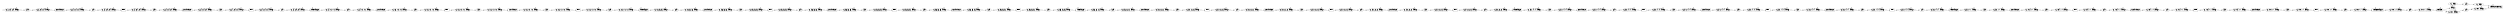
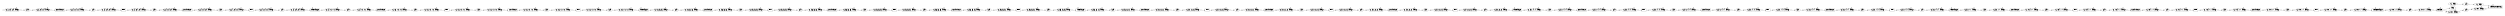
  digraph {
    rankdir=LR
    node [shape=oval]
    n1 [label=Split shape=hexagon]
    n2 [label="(16, 64, 112, 112), float32"]
    n3 [label=Convolution2D shape=box]
    n4 [label="(16, 256, 56, 56), float32"]
    n5 [label=ReLU shape=box]
    n6 [label="(16, 256, 56, 56), float32"]
    n7 [label=Convolution2D shape=box]
    n8 [label="(16, 1024, 7, 7), float32"]
    n9 [label=Split shape=hexagon]
    n10 [label="(16, 128, 112, 112), float32"]
    n11 [label=ReLU shape=box]
    n12 [label="(16, 128, 112, 112), float32"]
    n13 [label=Convolution2D shape=box]
    n14 [label="(16, 256, 56, 56), float32"]
    n15 [label=Split shape=hexagon]
    n16 [label=Split shape=hexagon]
    n17 [label="(16, 128, 112, 112), float32"]
    n18 [label=ReLU shape=box]
    n19 [label="(16, 512, 14, 14), float32"]
    n20 [label=MaxPooling2D shape=box]
    n21 [label="(16, 512, 7, 7), float32"]
    n22 [label=Convolution2D shape=box]
    n23 [label="(16, 512, 14, 14), float32"]
    n24 [label=Split shape=hexagon]
    n25 [label="(16, 512, 14, 14), float32"]
    n26 [label=Split shape=hexagon]
    n27 [label="(16, 512, 14, 14), float32"]
    n28 [label="(16, 512, 14, 14), float32"]
    n29 [label=Split shape=hexagon]
    n30 [label="(16, 512, 14, 14), float32"]
    n31 [label=Split shape=hexagon]
    n32 [label="(16, 256, 56, 56), float32"]
    n33 [label=ReLU shape=box]
    n34 [label="(16, 512, 14, 14), float32"]
    n35 [label=Split shape=hexagon]
    n36 [label="(16, 64, 224, 224), float32"]
    n37 [label=MaxPooling2D shape=box]
    n38 [label="(16, 256, 56, 56), float32"]
    n39 [label="(16, 128, 112, 112), float32"]
    n40 [label=Split shape=hexagon]
    n41 [label=ReLU shape=box]
    n42 [label="(16, 512, 14, 14), float32"]
    n43 [label=ReLU shape=box]
    n44 [label="(16, 64, 224, 224), float32"]
    n45 [label=Split shape=hexagon]
    n46 [label=Split shape=hexagon]
    n47 [label="(16, 512, 14, 14), float32"]
    n48 [label=Split shape=hexagon]
    n49 [label="(16, 512, 28, 28), float32"]
    n50 [label=MaxPooling2D shape=box]
    n51 [label=Split shape=hexagon]
    n52 [label=SoftmaxCrossEntropy shape=box]
-   n53 [label=float32]
+   n53 [label=int32]
    n54 [label="(16, 256, 56, 56), float32"]
    n55 [label=Split shape=hexagon]
    n56 [label="(16, 256, 56, 56), float32"]
    n57 [label=Split shape=hexagon]
    n58 [label="(16, 64, 224, 224), float32"]
    n59 [label=Split shape=hexagon]
    n60 [label="(16, 1000), float32"]
    n61 [label=Split shape=hexagon]
    n62 [label=Split shape=hexagon]
    n63 [label="(16, 128, 112, 112), float32"]
    n64 [label=Convolution2D shape=box]
    n65 [label=Split shape=hexagon]
    n66 [label="(16, 512, 28, 28), float32"]
    n67 [label=ReLU shape=box]
    n68 [label="(16, 128, 112, 112), float32"]
    n69 [label="(16, 512, 28, 28), float32"]
    n70 [label=Split shape=hexagon]
    n71 [label="(16, 512, 28, 28), float32"]
    n72 [label=Convolution2D shape=box]
    n73 [label=Split shape=hexagon]
    n74 [label="(16, 128, 112, 112), float32"]
    n75 [label=MaxPooling2D shape=box]
    n76 [label="(16, 256, 56, 56), float32"]
    n77 [label=MaxPooling2D shape=box]
    n78 [label="(16, 256, 28, 28), float32"]
    n79 [label=ReLU shape=box]
    n80 [label="(16, 256, 56, 56), float32"]
    n81 [label=Convolution2D shape=box]
    n82 [label="(16, 256, 56, 56), float32"]
    n83 [label=Split shape=hexagon]
    n84 [label="(16, 64, 224, 224), float32"]
    n85 [label=ReLU shape=box]
    n86 [label="(16, 512, 7, 7), float32"]
    n87 [label=Split shape=hexagon]
    n88 [label=Split shape=hexagon]
    n89 [label="(16, 3, 224, 224), float32"]
    n90 [label=Convolution2D shape=box]
    n91 [label="(16, 512, 14, 14), float32"]
    n92 [label=Split shape=hexagon]
    n93 [label="(16, 256, 28, 28), float32"]
    n94 [label=Split shape=hexagon]
    n95 [label="(16, 64, 224, 224), float32"]
    n96 [label="(16, 1024, 7, 7), float32"]
    n97 [label=Convolution2D shape=box]
    n98 [label="(16, 1000, 7, 7), float32"]
    n99 [label=ReLU shape=box]
    n100 [label="(16, 512, 14, 14), float32"]
    n101 [label="(16,), int32"]
    n102 [label=Split shape=hexagon]
    n103 [label="(16,), int32"]
    n104 [label=ReLU shape=box]
    n105 [label=Split shape=hexagon]
    n106 [label="(16, 512, 14, 14), float32"]
    n107 [label="(16, 128, 56, 56), float32"]
    n108 [label="(16, 64, 112, 112), float32"]
    n109 [label=Convolution2D shape=box]
    n110 [label="(16, 1024, 7, 7), float32"]
    n111 [label=Split shape=hexagon]
    n112 [label="(16, 128, 112, 112), float32"]
    n113 [label=Convolution2D shape=box]
    n114 [label="(16, 1024, 7, 7), float32"]
    n115 [label="(16, 512, 14, 14), float32"]
    n116 [label=Convolution2D shape=box]
    n117 [label="(16, 512, 28, 28), float32"]
    n118 [label=ReLU shape=box]
    n119 [label="(16, 512, 28, 28), float32"]
    n120 [label=ReLU shape=box]
    n121 [label="(16, 1024, 7, 7), float32"]
    n122 [label=Split shape=hexagon]
    n123 [label="(16, 512, 28, 28), float32"]
    n124 [label="(16, 1000, 7, 7), float32"]
    n125 [label=ReLU shape=box]
    n126 [label="(16, 1000, 7, 7), float32"]
    n127 [label=Split shape=hexagon]
    n128 [label=Split shape=hexagon]
    n129 [label="(16, 1024, 7, 7), float32"]
    n130 [label="(16, 128, 56, 56), float32"]
    n131 [label=Convolution2D shape=box]
    n132 [label=Split shape=hexagon]
    n133 [label="(16, 1000, 7, 7), float32"]
    n134 [label=AveragePooling2D shape=box]
    n135 [label="(16, 1000, 1, 1), float32"]
    n136 [label=Convolution2D shape=box]
    n137 [label="(16, 64, 224, 224), float32"]
    n138 [label="(16, 256, 56, 56), float32"]
    n139 [label="(16, 512, 28, 28), float32"]
    n140 [label=Split shape=hexagon]
    n141 [label="(16, 64, 224, 224), float32"]
    n142 [label=Split shape=hexagon]
    n143 [label="(16, 256, 56, 56), float32"]
    n144 [label="(16, 3, 224, 224), float32"]
    n145 [label=Split shape=hexagon]
    n146 [label=Convolution2D shape=box]
    n147 [label="(16, 512, 28, 28), float32"]
    n148 [label=Split shape=hexagon]
    n149 [label="(16, 64, 224, 224), float32"]
    n150 [label="(16, 1000, 1, 1), float32"]
    n151 [label=ReLU shape=box]
    n152 [label="(16, 512, 28, 28), float32"]
    n153 [label="(16, 1024, 7, 7), float32"]
    n154 [label=ReLU shape=box]
    n155 [label="(16, 1024, 7, 7), float32"]
    n156 [label="(16, 512, 28, 28), float32"]
    n157 [label=Split shape=hexagon]
    n158 [label="(16, 512, 28, 28), float32"]
    n159 [label=Convolution2D shape=box]
    n160 [label=Split shape=hexagon]
    n161 [label="(16, 512, 14, 14), float32"]
    n162 [label=Split shape=hexagon]
    n163 [label=Reshape shape=box]
    n164 [label="(16, 1000), float32"]
    n1 -> n2
    n2 -> n3
    n3 -> n39
    n4 -> n5
    n5 -> n6
    n6 -> n31
    n7 -> n8
    n8 -> n9
    n9 -> n114
    n10 -> n11
    n11 -> n12
    n12 -> n62
    n13 -> n14
    n14 -> n15
    n15 -> n38
    n16 -> n17
    n17 -> n18
    n18 -> n112
    n19 -> n20
    n20 -> n21
    n21 -> n61
    n22 -> n23
    n23 -> n24
    n24 -> n91
    n25 -> n26
    n26 -> n27
    n27 -> n33
    n28 -> n29
    n29 -> n30
    n30 -> n41
    n31 -> n32
    n32 -> n159
    n33 -> n34
    n34 -> n46
    n35 -> n36
    n36 -> n37
    n37 -> n108
    n38 -> n79
    n39 -> n40
    n40 -> n10
    n41 -> n42
    n42 -> n51
    n43 -> n44
    n44 -> n45
    n45 -> n141
    n46 -> n47
    n47 -> n22
    n48 -> n49
    n49 -> n50
    n50 -> n161
    n51 -> n19
    n54 -> n55
    n55 -> n56
    n56 -> n104
    n57 -> n58
    n58 -> n43
    n59 -> n60
    n60 -> n52
    n61 -> n86
    n62 -> n63
    n63 -> n64
    n64 -> n68
    n65 -> n66
    n66 -> n67
    n67 -> n156
    n68 -> n16
    n69 -> n70
    n70 -> n71
    n71 -> n151
    n72 -> n28
    n73 -> n74
    n74 -> n75
    n75 -> n107
    n76 -> n77
    n77 -> n78
    n78 -> n92
    n79 -> n80
    n80 -> n87
    n81 -> n82
    n82 -> n83
    n83 -> n4
    n84 -> n35
    n85 -> n84
    n86 -> n7
    n87 -> n76
    n88 -> n89
    n89 -> n90
    n90 -> n149
    n91 -> n99
    n92 -> n93
    n93 -> n113
    n94 -> n95
    n95 -> n85
    n96 -> n97
    n97 -> n98
    n98 -> n145
    n99 -> n100
    n100 -> n105
    n101 -> n102
    n102 -> n103
    n103 -> n52
    n104 -> n138
    n105 -> n106
    n106 -> n72
    n107 -> n127
    n108 -> n1
    n109 -> n110
    n110 -> n111
    n111 -> n153
    n112 -> n73
    n113 -> n69
    n114 -> n120
    n115 -> n116
    n116 -> n25
    n117 -> n118
    n118 -> n119
    n119 -> n122
    n120 -> n121
    n121 -> n128
    n122 -> n123
    n123 -> n131
    n124 -> n125
    n125 -> n126
    n126 -> n132
    n127 -> n130
    n128 -> n129
    n129 -> n109
    n130 -> n81
    n131 -> n139
    n132 -> n133
    n133 -> n134
    n134 -> n135
    n135 -> n140
    n136 -> n137
    n137 -> n94
    n138 -> n142
    n139 -> n65
    n140 -> n150
    n141 -> n136
    n142 -> n143
    n143 -> n13
    n144 -> n88
    n145 -> n124
    n146 -> n147
    n147 -> n148
    n148 -> n117
    n149 -> n57
    n150 -> n163
    n151 -> n152
    n152 -> n157
    n153 -> n154
    n154 -> n155
    n155 -> n160
    n156 -> n48
    n157 -> n158
    n158 -> n146
    n159 -> n54
    n160 -> n96
    n161 -> n162
    n162 -> n115
    n163 -> n53
    n163 -> n164
    n164 -> n59
  }
